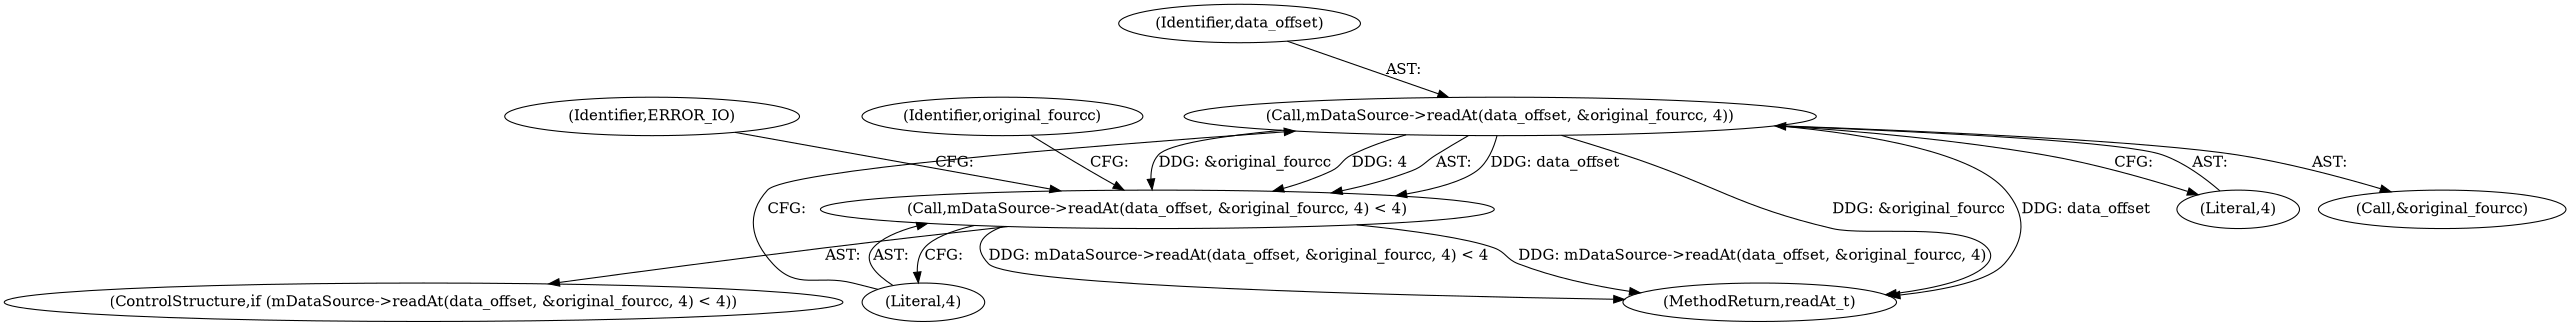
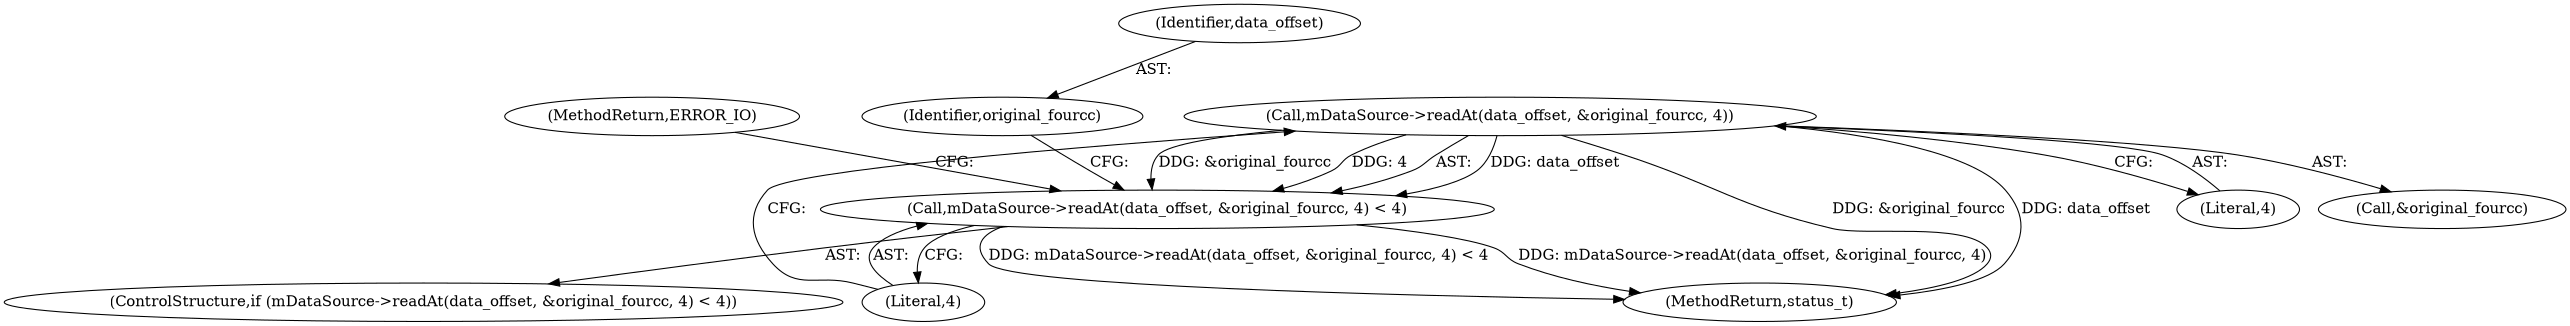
  digraph {
    n1 [label="(Call,mDataSource->readAt(data_offset, &original_fourcc, 4))"]
    n2 [label="(Call,mDataSource->readAt(data_offset, &original_fourcc, 4) < 4)"]
-   n3 [label="(MethodReturn,readAt_t)"]
+   n3 [label="(MethodReturn,status_t)"]
    n4 [label="(Literal,4)"]
    n5 [label="(Call,&original_fourcc)"]
    n6 [label="(ControlStructure,if (mDataSource->readAt(data_offset, &original_fourcc, 4) < 4))"]
    n7 [label="(Literal,4)"]
-   n8 [label="(Identifier,ERROR_IO)"]
+   n8 [label="(MethodReturn,ERROR_IO)"]
    n9 [label="(Identifier,data_offset)"]
    n10 [label="(Identifier,original_fourcc)"]
    n1 -> n2 [label="AST: "]
    n1 -> n2 [label="DDG: data_offset"]
    n1 -> n2 [label="DDG: &original_fourcc"]
    n1 -> n2 [label="DDG: 4"]
    n1 -> n3 [label="DDG: &original_fourcc"]
    n1 -> n3 [label="DDG: data_offset"]
    n1 -> n4 [label="CFG: "]
    n1 -> n5 [label="AST: "]
    n2 -> n3 [label="DDG: mDataSource->readAt(data_offset, &original_fourcc, 4)"]
    n2 -> n3 [label="DDG: mDataSource->readAt(data_offset, &original_fourcc, 4) < 4"]
    n2 -> n6 [label="AST: "]
    n2 -> n7 [label="CFG: "]
    n4 -> n1 [label="AST: "]
    n7 -> n1 [label="CFG: "]
    n7 -> n2 [label="AST: "]
    n8 -> n2 [label="CFG: "]
-   n9 -> n1 [label="AST: "]
+   n9 -> n10 [label="AST: "]
    n10 -> n2 [label="CFG: "]
  }
